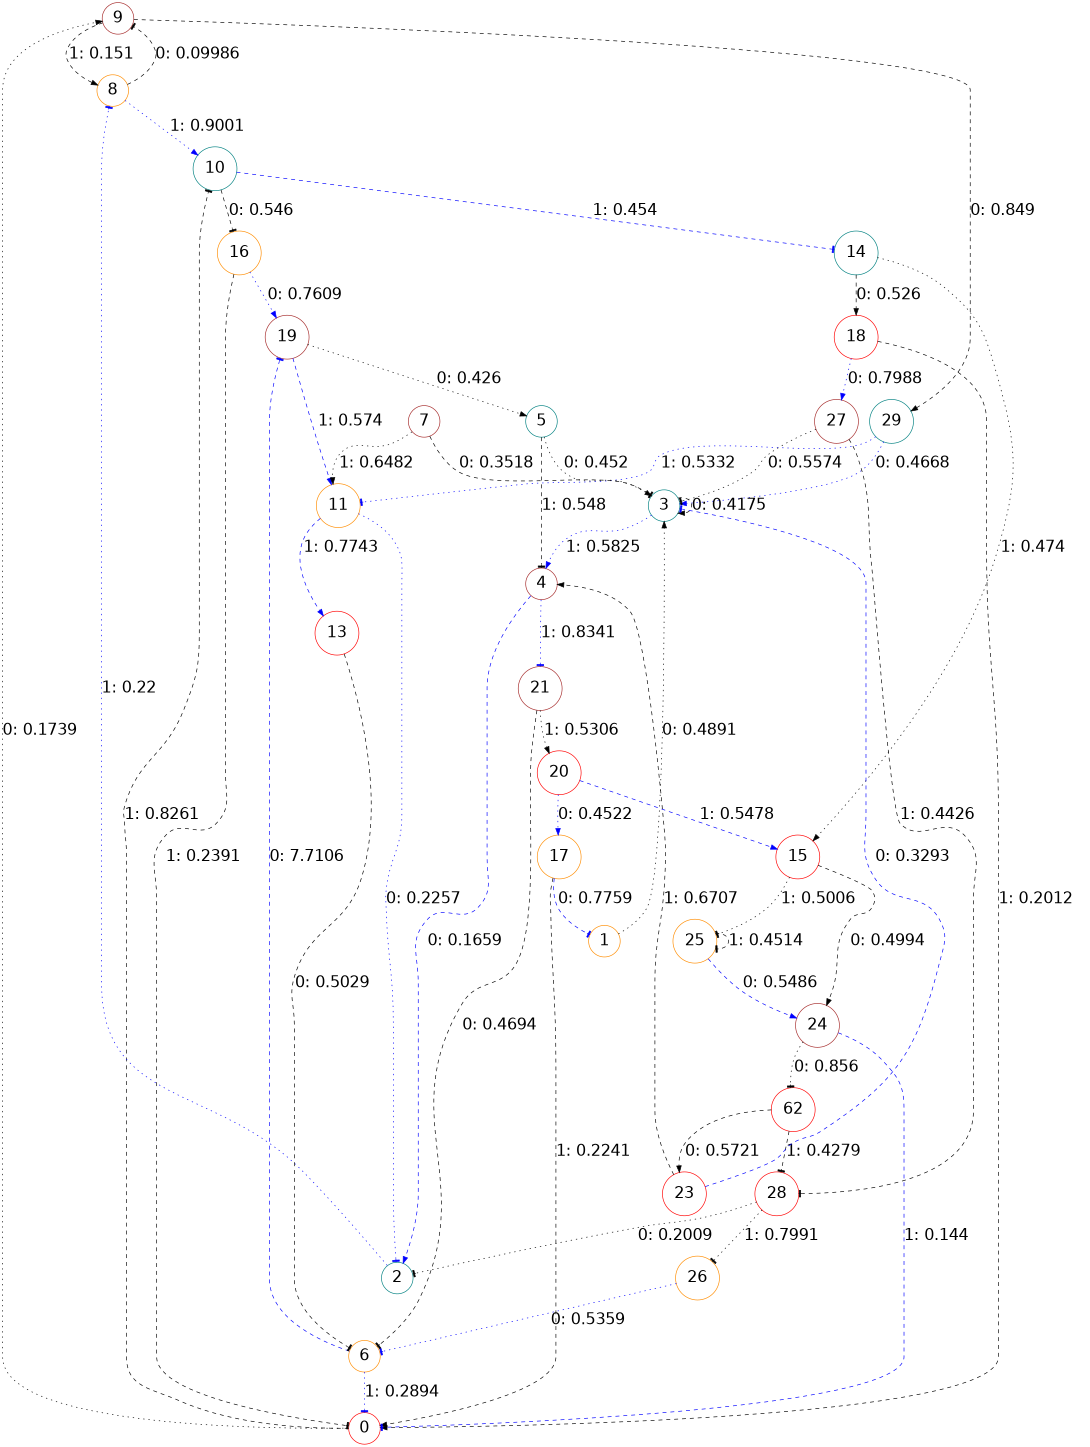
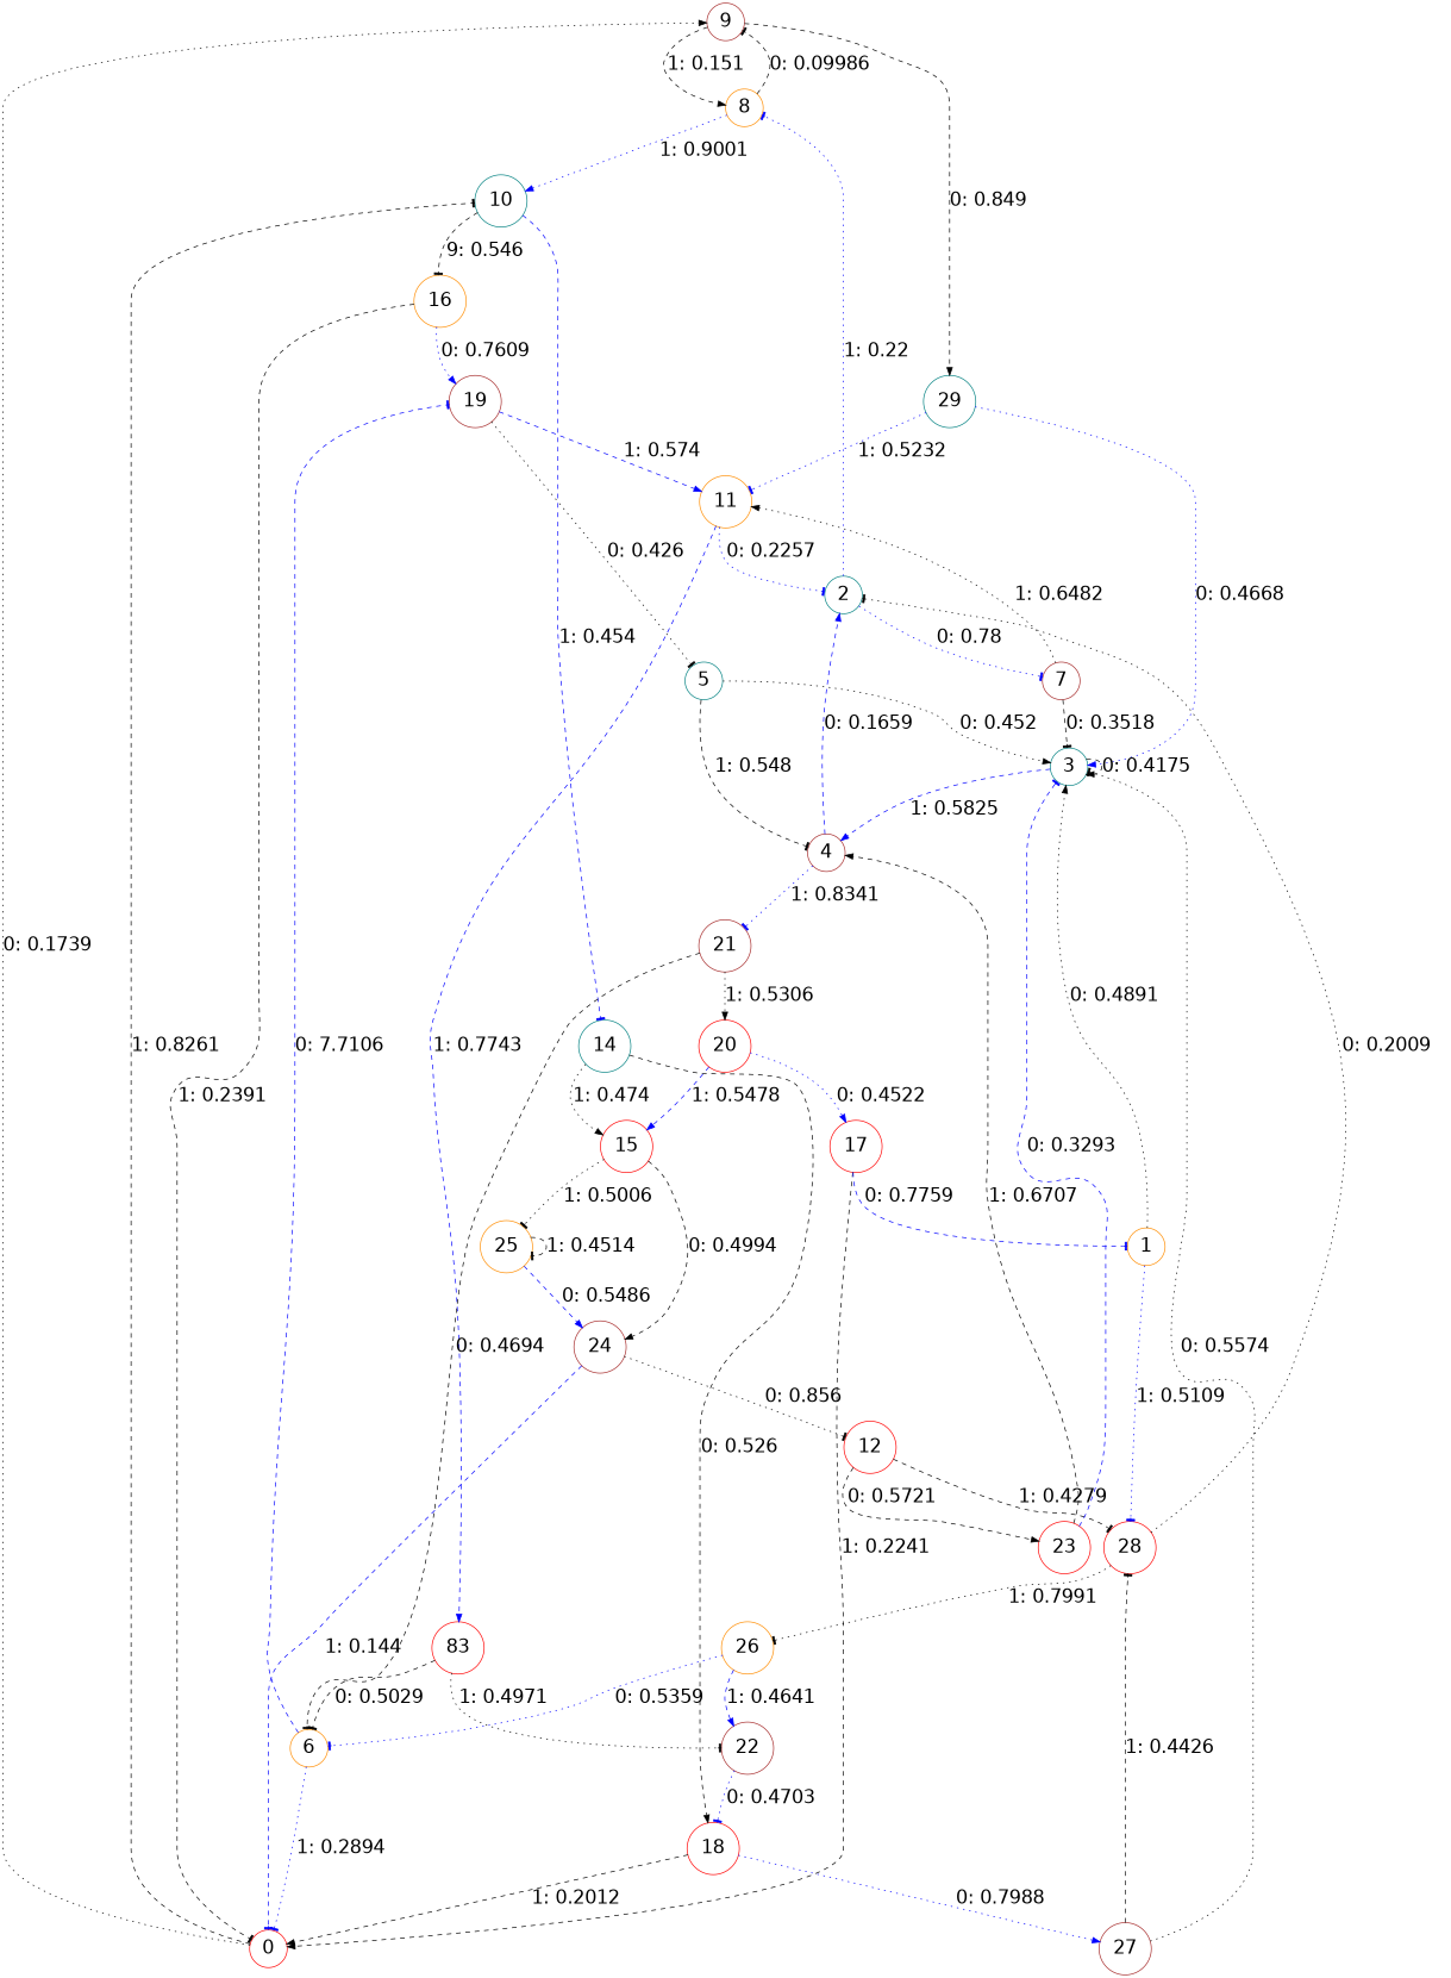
  digraph {
    fontname="DejaVu Sans"
    node [color=brown fontname="DejaVu Sans" fontsize=24 shape=circle]
    edge [arrowhead=tee color=black fontname="DejaVu Sans" fontsize=24 style=dashed]
    9
    0 [color=red]
    10 [color=teal]
    8 [color=darkorange]
    29 [color=teal]
    16 [color=darkorange]
    14 [color=teal]
    3 [color=teal]
    11 [color=darkorange]
    19
    18 [color=red]
    15 [color=red]
    1 [color=darkorange]
    28 [color=red]
    4
    2 [color=teal]
    26 [color=darkorange]
    21
    7
    6 [color=darkorange]
-   13 [color=red]
+   22
+   13 [color=red label=83]
    20 [color=red]
-   17 [color=darkorange]
+   17 [color=red]
    5 [color=teal]
    27
    24
    25 [color=darkorange]
-   12 [color=red label=62]
+   12 [color=red]
    23 [color=red]
    9 -> 8 [arrowhead=normal label="1: 0.151    "]
    9 -> 29 [arrowhead=normal label="0: 0.849    "]
    0 -> 9 [arrowhead=normal label="0: 0.1739   " style=dotted]
    0 -> 10 [label="1: 0.8261   "]
-   10 -> 16 [label="0: 0.546    "]
+   10 -> 16 [label="9: 0.546    "]
    10 -> 14 [color=blue label="1: 0.454    "]
    8 -> 9 [label="0: 0.09986  "]
    8 -> 10 [arrowhead=normal color=blue label="1: 0.9001   " style=dotted]
    29 -> 3 [arrowhead=normal color=blue label="0: 0.4668   " style=dotted]
-   29 -> 11 [color=blue label="1: 0.5332   " style=dotted]
+   29 -> 11 [color=blue label="1: 0.5232   " style=dotted]
    16 -> 0 [label="1: 0.2391   "]
    16 -> 19 [arrowhead=normal color=blue label="0: 0.7609   " style=dotted]
    14 -> 18 [arrowhead=normal label="0: 0.526    "]
    14 -> 15 [arrowhead=normal label="1: 0.474    " style=dotted]
    3 -> 3 [arrowhead=normal label="0: 0.4175   "]
-   3 -> 4 [arrowhead=normal color=blue label="1: 0.5825   " style=dotted]
+   3 -> 4 [arrowhead=normal color=blue label="1: 0.5825   "]
    11 -> 2 [color=blue label="0: 0.2257   " style=dotted]
    11 -> 13 [arrowhead=normal color=blue label="1: 0.7743   "]
    19 -> 11 [arrowhead=normal color=blue label="1: 0.574    "]
-   19 -> 5 [arrowhead=normal label="0: 0.426    " style=dotted]
+   19 -> 5 [label="0: 0.426    " style=dotted]
    18 -> 0 [arrowhead=normal label="1: 0.2012   "]
    18 -> 27 [arrowhead=normal color=blue label="0: 0.7988   " style=dotted]
    15 -> 24 [arrowhead=normal label="0: 0.4994   "]
    15 -> 25 [label="1: 0.5006   " style=dotted]
    1 -> 3 [arrowhead=normal label="0: 0.4891   " style=dotted]
+   1 -> 28 [color=blue label="1: 0.5109   " style=dotted]
    28 -> 2 [label="0: 0.2009   " style=dotted]
    28 -> 26 [label="1: 0.7991   " style=dotted]
    4 -> 2 [arrowhead=normal color=blue label="0: 0.1659   "]
    4 -> 21 [color=blue label="1: 0.8341   " style=dotted]
    2 -> 8 [color=blue label="1: 0.22     " style=dotted]
+   2 -> 7 [color=blue label="0: 0.78     " style=dotted]
    26 -> 6 [color=blue label="0: 0.5359   " style=dotted]
+   26 -> 22 [arrowhead=normal color=blue label="1: 0.4641   "]
    21 -> 6 [label="0: 0.4694   "]
    21 -> 20 [arrowhead=normal label="1: 0.5306   " style=dotted]
    7 -> 3 [label="0: 0.3518   "]
    7 -> 11 [arrowhead=normal label="1: 0.6482   " style=dotted]
    6 -> 0 [color=blue label="1: 0.2894   " style=dotted]
    6 -> 19 [color=blue label="0: 7.7106   "]
+   22 -> 18 [color=blue label="0: 0.4703   " style=dotted]
    13 -> 6 [label="0: 0.5029   "]
+   13 -> 22 [label="1: 0.4971   " style=dotted]
    20 -> 15 [arrowhead=normal color=blue label="1: 0.5478   "]
    20 -> 17 [arrowhead=normal color=blue label="0: 0.4522   " style=dotted]
    17 -> 0 [arrowhead=normal label="1: 0.2241   "]
    17 -> 1 [color=blue label="0: 0.7759   "]
    5 -> 3 [arrowhead=normal label="0: 0.452    " style=dotted]
    5 -> 4 [label="1: 0.548    "]
    27 -> 3 [label="0: 0.5574   " style=dotted]
    27 -> 28 [label="1: 0.4426   "]
    24 -> 0 [color=blue label="1: 0.144    "]
    24 -> 12 [label="0: 0.856    " style=dotted]
    25 -> 24 [arrowhead=normal color=blue label="0: 0.5486   "]
    25 -> 25 [label="1: 0.4514   "]
    12 -> 28 [label="1: 0.4279   "]
    12 -> 23 [arrowhead=normal label="0: 0.5721   "]
    23 -> 3 [color=blue label="0: 0.3293   "]
    23 -> 4 [arrowhead=normal label="1: 0.6707   "]
  }
